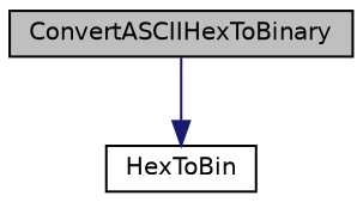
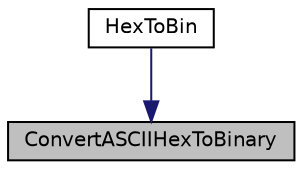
  digraph {
    rankdir=TB
    node [color=black fontname=Helvetica fontsize=10 shape=record style=filled]
    n1 [fillcolor=grey75 fontcolor=black height=0.2 label=ConvertASCIIHexToBinary width=0.4]
    n2 [fillcolor=white height=0.2 label=HexToBin width=0.4]
-   n1 -> n2 [color=midnightblue fontname=Helvetica fontsize=10 labelfontname=Helvetica labelfontsize=10 style=solid]
+   n2 -> n1 [color=midnightblue fontname=Helvetica fontsize=10 labelfontname=Helvetica labelfontsize=10 style=solid]
  }
